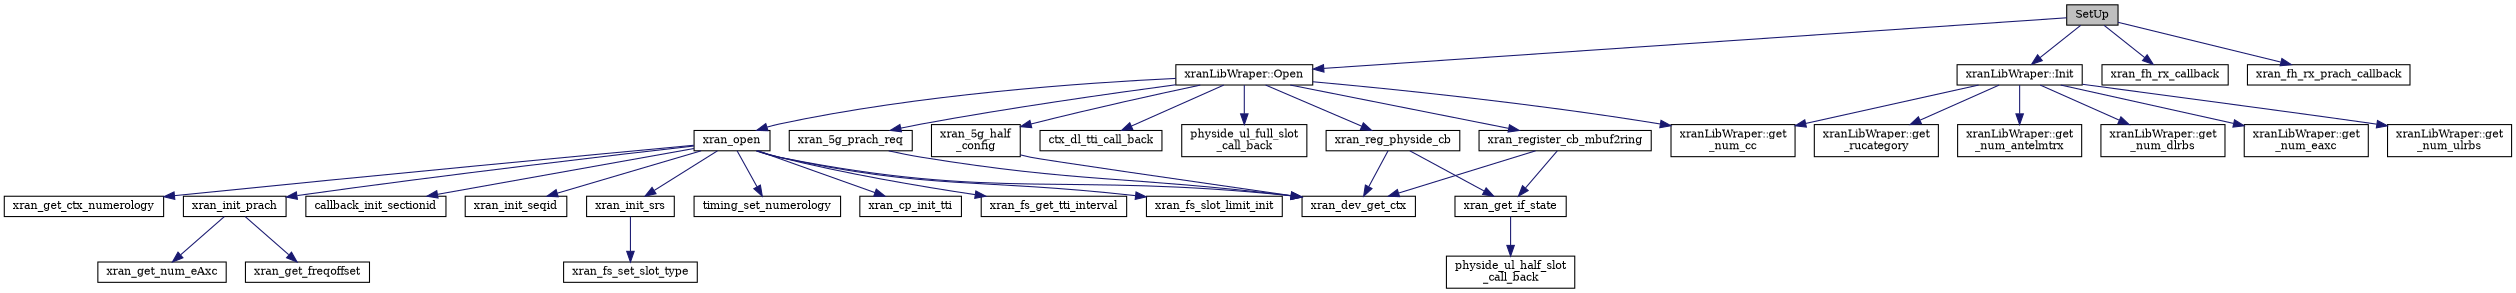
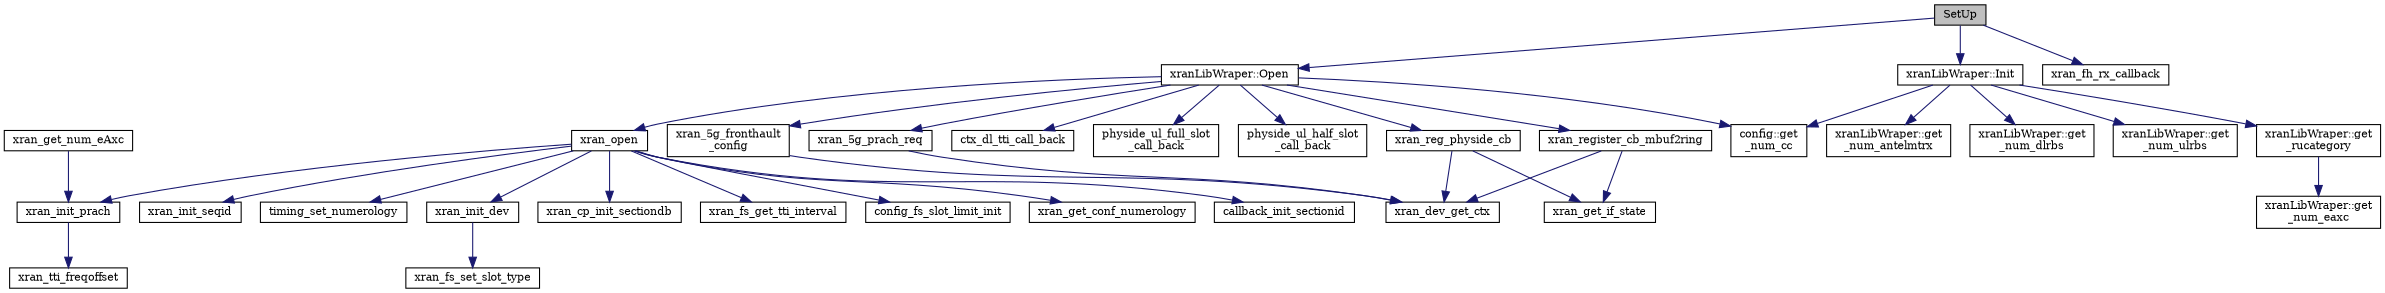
  digraph {
    fontname="DejaVu Serif"
    rankdir=TB
    node [color=black fillcolor=white fontname="DejaVu Serif" fontsize=10 shape=record style=filled]
    edge [color=midnightblue fontname="DejaVu Serif" fontsize=10 labelfontname=Helvetica labelfontsize=10 style=solid]
    n1 [fillcolor=grey75 fontcolor=black height=0.2 label=SetUp width=0.4]
    n2 [height=0.2 label="xranLibWraper::Init" width=0.4]
    n3 [height=0.2 label="xranLibWraper::Open" width=0.4]
    n4 [height=0.2 label=xran_fh_rx_callback width=0.4]
-   n5 [height=0.2 label=xran_fh_rx_prach_callback width=0.4]
    n6 [height=0.2 label="xranLibWraper::get\l_num_antelmtrx" width=0.4]
-   n7 [height=0.2 label="xranLibWraper::get\l_num_cc" width=0.4]
+   n7 [height=0.2 label="config::get\l_num_cc" width=0.4]
    n8 [height=0.2 label="xranLibWraper::get\l_num_dlrbs" width=0.4]
    n9 [height=0.2 label="xranLibWraper::get\l_num_eaxc" width=0.4]
    n10 [height=0.2 label="xranLibWraper::get\l_num_ulrbs" width=0.4]
    n11 [height=0.2 label="xranLibWraper::get\l_rucategory" width=0.4]
    n12 [height=0.2 label=ctx_dl_tti_call_back width=0.4]
    n13 [height=0.2 label="physide_ul_full_slot\l_call_back" width=0.4]
    n14 [height=0.2 label="physide_ul_half_slot\l_call_back" width=0.4]
-   n15 [height=0.2 label="xran_5g_half\l_config" width=0.4]
+   n15 [height=0.2 label="xran_5g_fronthault\l_config" width=0.4]
    n16 [height=0.2 label=xran_5g_prach_req width=0.4]
    n17 [height=0.2 label=xran_open width=0.4]
    n18 [height=0.2 label=xran_reg_physide_cb width=0.4]
    n19 [height=0.2 label=xran_register_cb_mbuf2ring width=0.4]
    n20 [height=0.2 label=xran_dev_get_ctx width=0.4]
    n21 [height=0.2 label=timing_set_numerology width=0.4]
-   n22 [height=0.2 label=xran_cp_init_tti width=0.4]
+   n22 [height=0.2 label=xran_cp_init_sectiondb width=0.4]
    n23 [height=0.2 label=xran_fs_get_tti_interval width=0.4]
-   n24 [height=0.2 label=xran_fs_slot_limit_init width=0.4]
-   n25 [height=0.2 label=xran_get_ctx_numerology width=0.4]
+   n24 [height=0.2 label=config_fs_slot_limit_init width=0.4]
+   n25 [height=0.2 label=xran_get_conf_numerology width=0.4]
    n26 [height=0.2 label=xran_init_prach width=0.4]
    n27 [height=0.2 label=callback_init_sectionid width=0.4]
    n28 [height=0.2 label=xran_init_seqid width=0.4]
-   n29 [height=0.2 label=xran_init_srs width=0.4]
+   n29 [height=0.2 label=xran_init_dev width=0.4]
    n30 [height=0.2 label=xran_get_if_state width=0.4]
    n31 [height=0.2 label=xran_fs_set_slot_type width=0.4]
-   n32 [height=0.2 label=xran_get_freqoffset width=0.4]
+   n32 [height=0.2 label=xran_tti_freqoffset width=0.4]
    n33 [height=0.2 label=xran_get_num_eAxc width=0.4]
    n1 -> n2
    n1 -> n3
    n1 -> n4
-   n1 -> n5
    n2 -> n6
    n2 -> n7
    n2 -> n8
-   n2 -> n9
+   n11 -> n9
    n2 -> n10
    n2 -> n11
    n3 -> n7
    n3 -> n12
    n3 -> n13
-   n30 -> n14
+   n3 -> n14
    n3 -> n15
    n3 -> n16
    n3 -> n17
    n3 -> n18
    n3 -> n19
    n15 -> n20
    n16 -> n20
-   n17 -> n20
    n17 -> n21
    n17 -> n22
    n17 -> n23
    n17 -> n24
    n17 -> n25
    n17 -> n26
    n17 -> n27
    n17 -> n28
    n17 -> n29
    n18 -> n20
    n18 -> n30
    n19 -> n20
    n19 -> n30
    n26 -> n32
-   n26 -> n33
+   n33 -> n26
    n29 -> n31
  }
